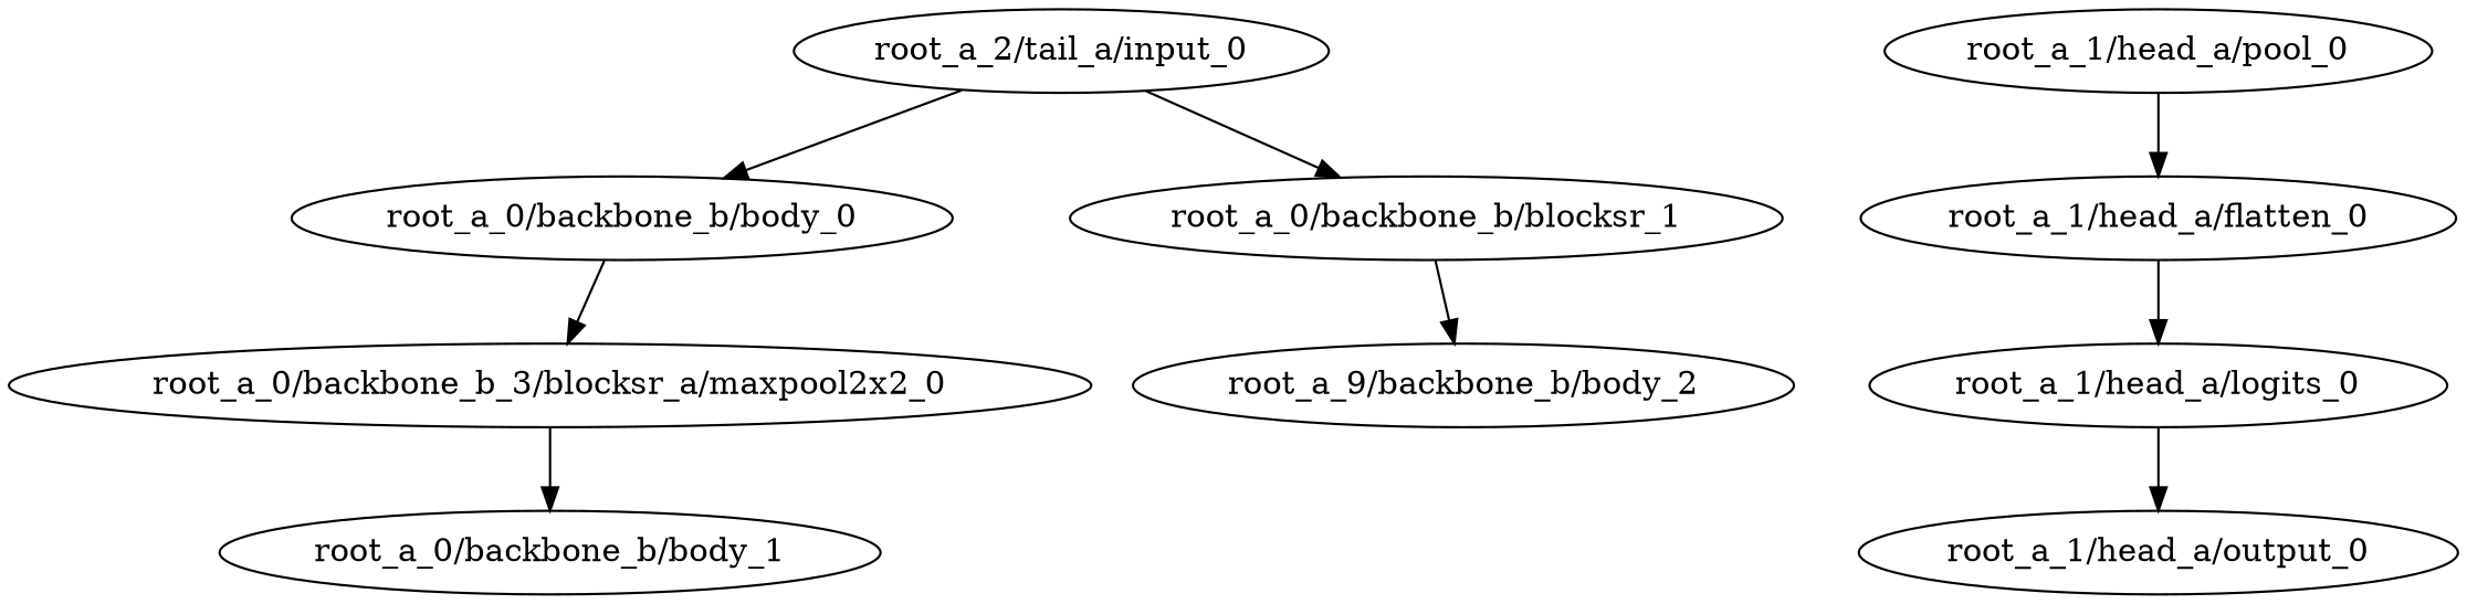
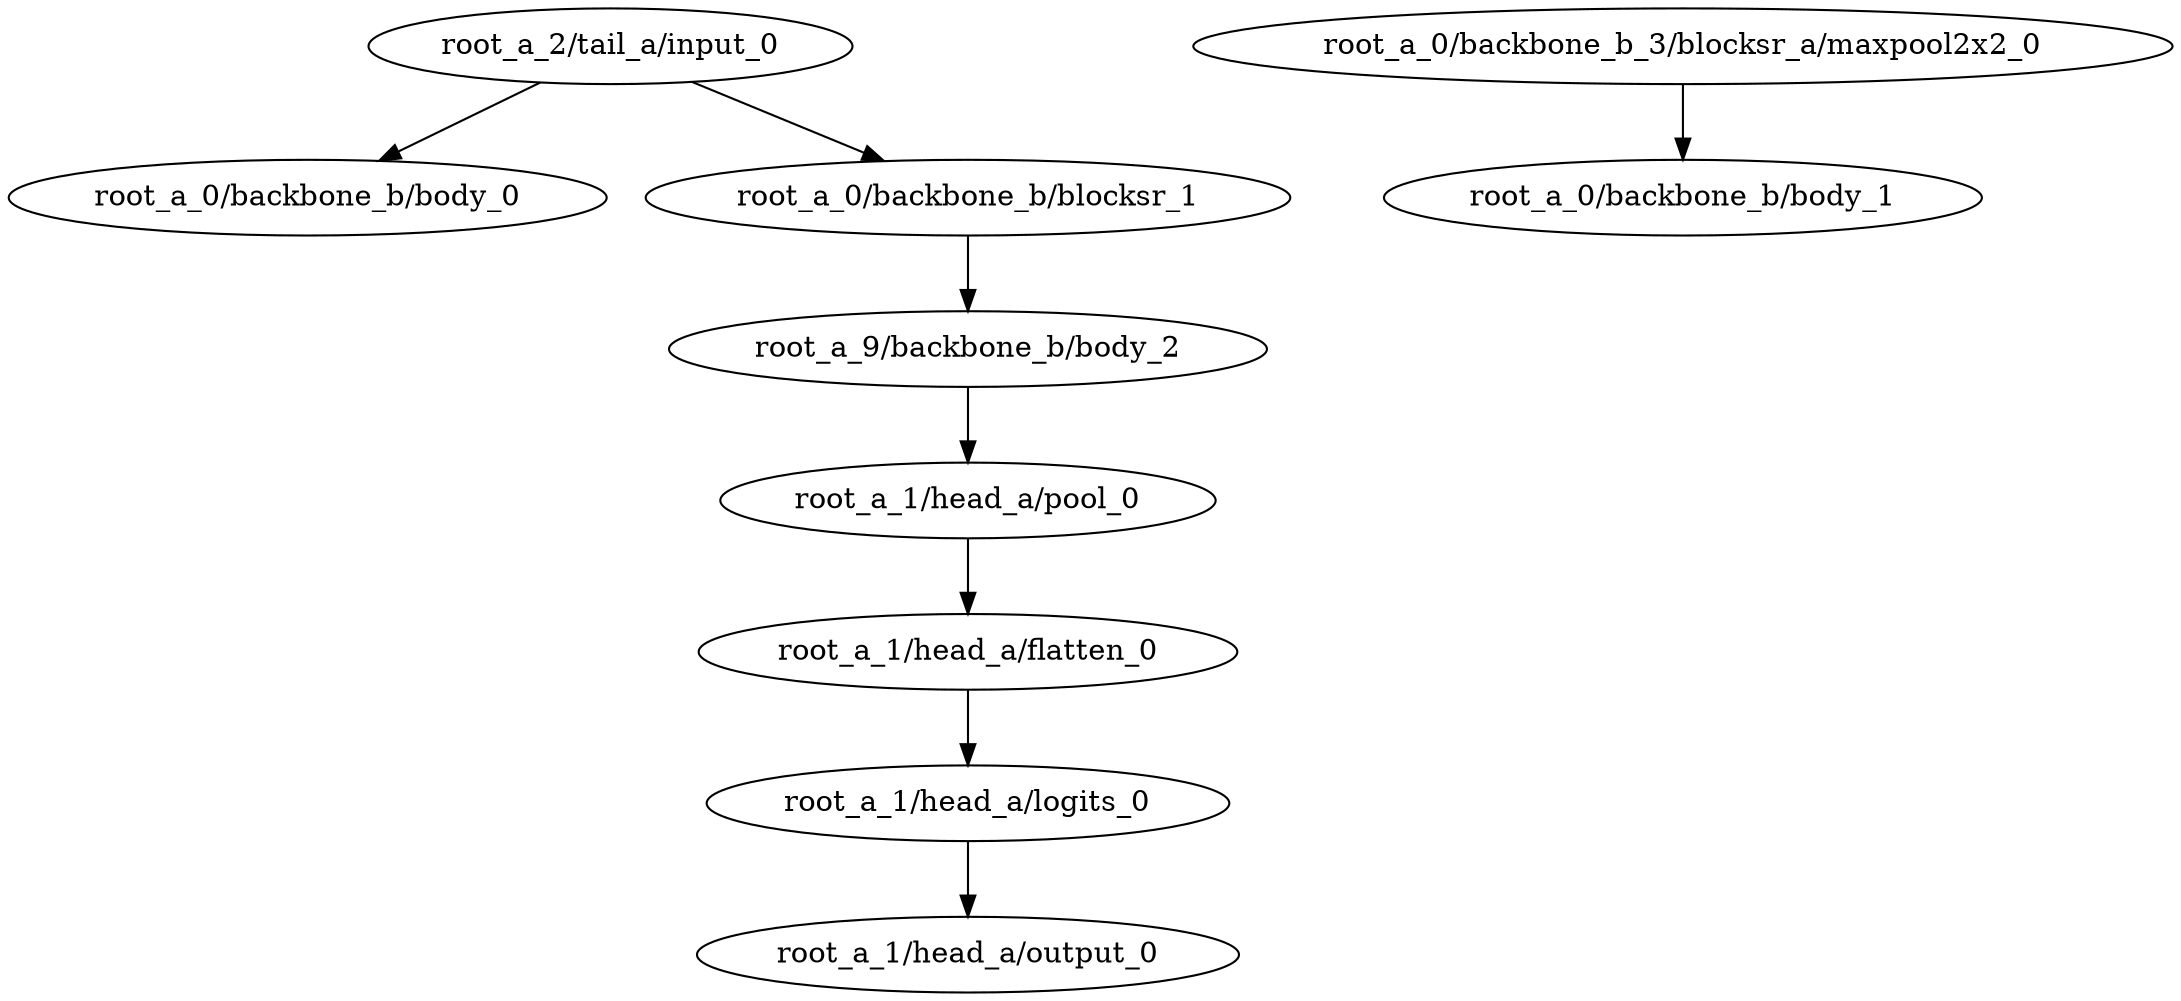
  digraph {
    "root_a_2/tail_a/input_0"
    "root_a_0/backbone_b/body_0"
    "root_a_0/backbone_b/blocksr_1"
    "root_a_0/backbone_b_3/blocksr_a/maxpool2x2_0"
    "root_a_0/backbone_b/body_1"
    n6 [label="root_a_9/backbone_b/body_2"]
    "root_a_1/head_a/pool_0"
    "root_a_1/head_a/flatten_0"
    "root_a_1/head_a/logits_0"
    "root_a_1/head_a/output_0"
    "root_a_2/tail_a/input_0" -> "root_a_0/backbone_b/body_0"
    "root_a_2/tail_a/input_0" -> "root_a_0/backbone_b/blocksr_1"
-   "root_a_0/backbone_b/body_0" -> "root_a_0/backbone_b_3/blocksr_a/maxpool2x2_0"
    "root_a_0/backbone_b/blocksr_1" -> n6
    "root_a_0/backbone_b_3/blocksr_a/maxpool2x2_0" -> "root_a_0/backbone_b/body_1"
+   n6 -> "root_a_1/head_a/pool_0"
    "root_a_1/head_a/pool_0" -> "root_a_1/head_a/flatten_0"
    "root_a_1/head_a/flatten_0" -> "root_a_1/head_a/logits_0"
    "root_a_1/head_a/logits_0" -> "root_a_1/head_a/output_0"
  }
